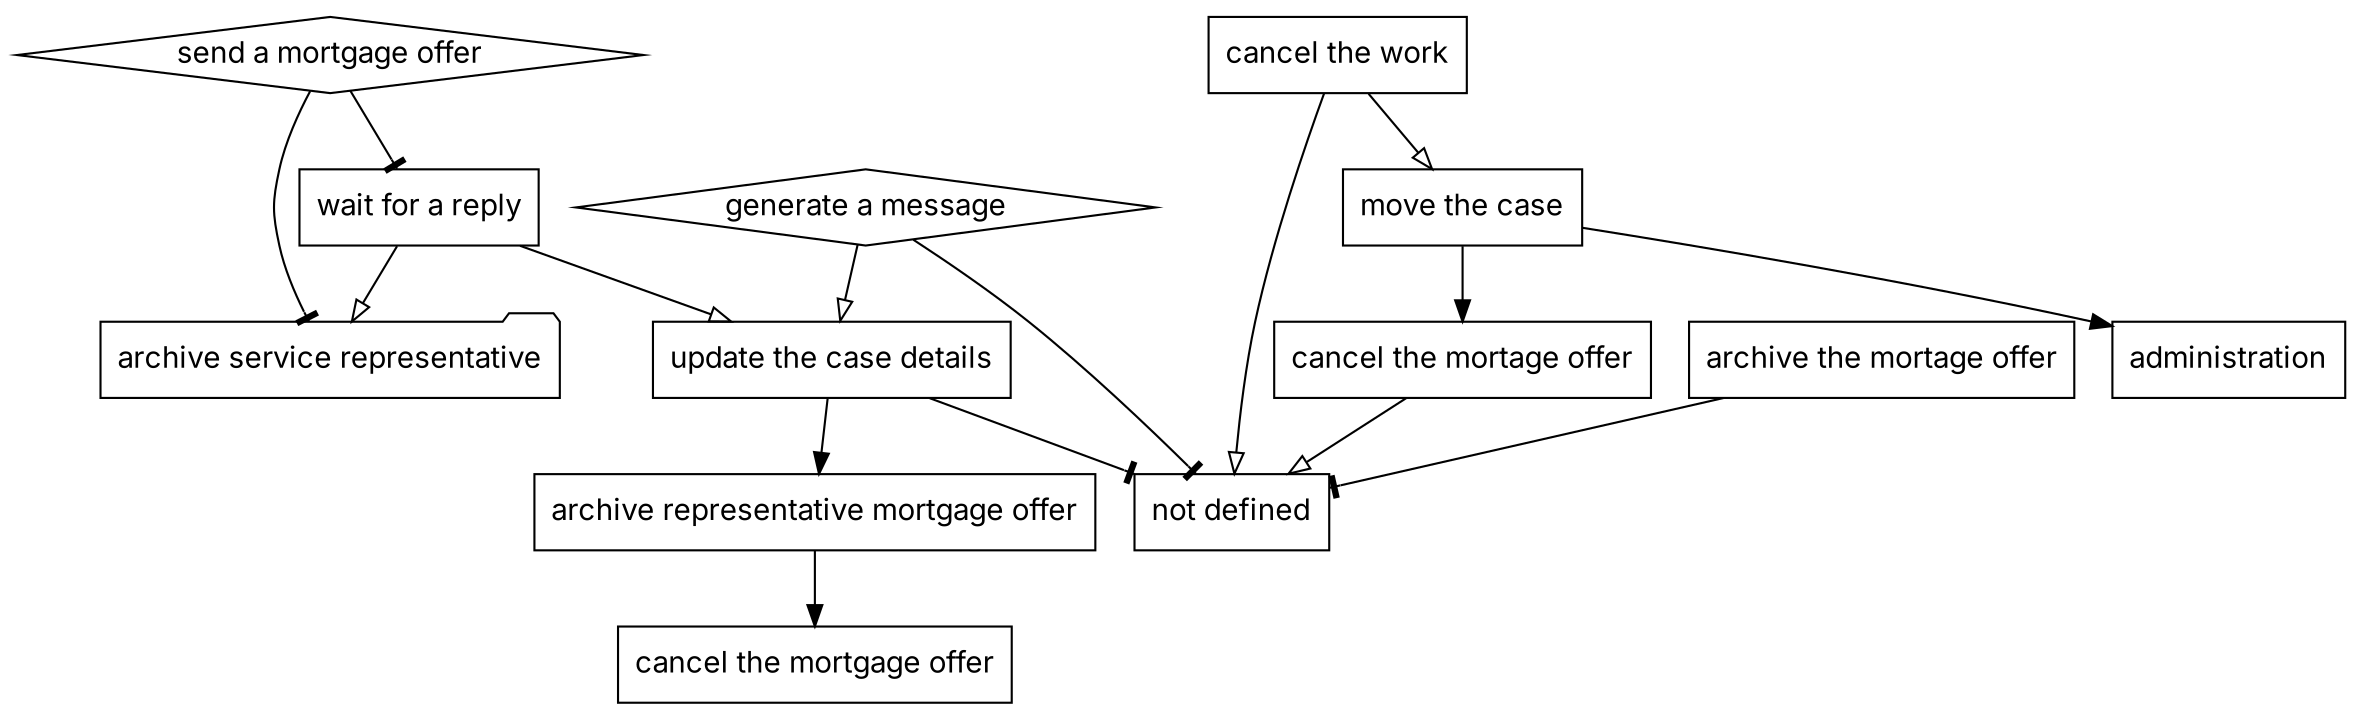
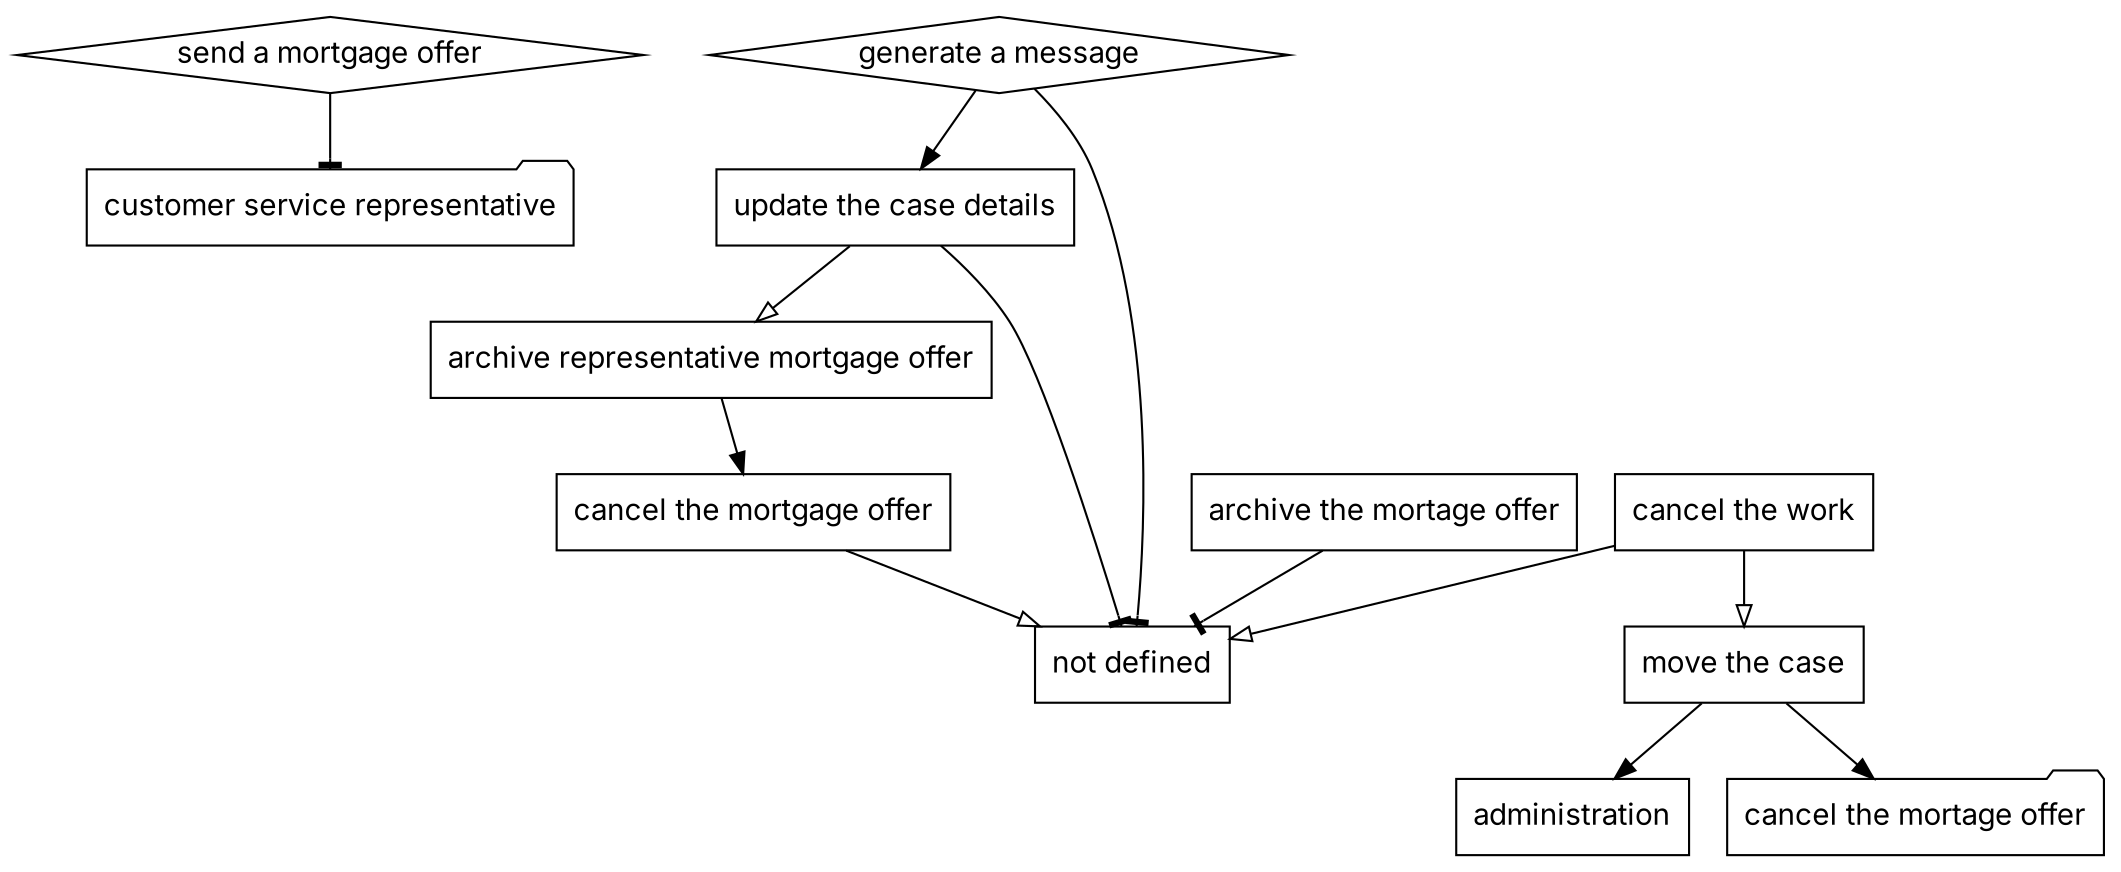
  strict digraph {
    fontname=Inter
    node [fontname=Inter shape=box]
    edge [arrowhead=onormal attrs="{'type': 'actor performer', 'label': 'actor performer'}" fontname=Inter]
    "send a mortgage offer" [attrs="{'type': 'Activity', 'label': 'send a mortgage offer'}" shape=diamond]
-   "wait for a reply" [attrs="{'type': 'Activity', 'label': 'wait for a reply'}"]
-   "customer service representative" [attrs="{'type': 'Actor', 'label': 'customer service representative'}" shape=folder label="archive service representative"]
+   "customer service representative" [attrs="{'type': 'Actor', 'label': 'customer service representative'}" shape=folder]
    "update the case details" [attrs="{'type': 'Activity', 'label': 'update the case details'}"]
    n5 [attrs="{'type': 'Activity', 'label': 'archive the mortgage offer'}" label="archive representative mortgage offer"]
    "not defined" [attrs="{'type': 'Actor', 'label': 'not defined'}"]
    "cancel the mortgage offer" [attrs="{'type': 'Activity', 'label': 'cancel the mortgage offer'}"]
    "cancel the work" [attrs="{'type': 'Activity', 'label': 'cancel the work'}"]
    "move the case" [attrs="{'type': 'Activity', 'label': 'move the case'}"]
    administration [attrs="{'type': 'Actor', 'label': 'administration'}"]
-   "cancel the mortage offer" [attrs="{'type': 'Activity', 'label': 'cancel the mortage offer'}"]
+   "cancel the mortage offer" [attrs="{'type': 'Activity', 'label': 'cancel the mortage offer'}" shape=folder]
    "generate a message" [attrs="{'type': 'Activity', 'label': 'generate a message'}" shape=diamond]
    "archive the mortage offer" [attrs="{'type': 'Activity', 'label': 'archive the mortage offer'}"]
-   "send a mortgage offer" -> "wait for a reply" [arrowhead=tee attrs="{'type': 'flow', 'label': 'flow'}"]
    "send a mortgage offer" -> "customer service representative" [arrowhead=tee]
-   "wait for a reply" -> "customer service representative"
-   "wait for a reply" -> "update the case details" [attrs="{'type': 'flow', 'label': 'flow'}"]
-   "update the case details" -> n5 [arrowhead=normal attrs="{'type': 'flow', 'label': 'flow'}"]
+   "update the case details" -> n5 [attrs="{'type': 'flow', 'label': 'flow'}"]
    "update the case details" -> "not defined" [arrowhead=tee]
    n5 -> "cancel the mortgage offer" [arrowhead=normal attrs="{'type': 'flow', 'label': 'flow'}"]
    "cancel the work" -> "not defined"
    "cancel the work" -> "move the case" [attrs="{'type': 'flow', 'label': 'flow'}"]
    "move the case" -> administration [arrowhead=normal]
    "move the case" -> "cancel the mortage offer" [arrowhead=normal attrs="{'type': 'flow', 'label': 'flow'}"]
-   "cancel the mortage offer" -> "not defined"
-   "generate a message" -> "update the case details" [attrs="{'type': 'flow', 'label': 'flow'}"]
+   "cancel the mortgage offer" -> "not defined"
+   "generate a message" -> "update the case details" [arrowhead=normal attrs="{'type': 'flow', 'label': 'flow'}"]
    "generate a message" -> "not defined" [arrowhead=tee]
    "archive the mortage offer" -> "not defined" [arrowhead=tee]
  }
